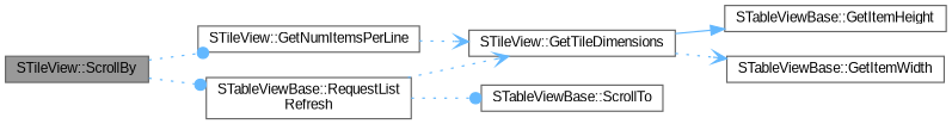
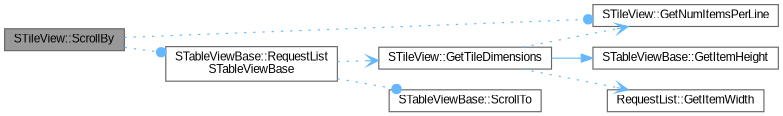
  digraph {
    fontname="Liberation Sans"
    rankdir=LR
    node [color=grey40 fillcolor=white fontname="Liberation Sans" fontsize=10 shape=box style=filled]
    edge [arrowhead=dot color=steelblue1 fontname="Liberation Sans" fontsize=10 labelfontname=Helvetica labelfontsize=10 style=dotted]
    n1 [color=gray40 fillcolor=grey60 fontcolor=black height=0.2 label="STileView::ScrollBy" width=0.4]
    n2 [height=0.2 label="STileView::GetNumItemsPerLine" width=0.4]
-   n3 [height=0.2 label="STableViewBase::RequestList\lRefresh" width=0.4]
+   n3 [height=0.2 label="STableViewBase::RequestList\lSTableViewBase" width=0.4]
    n4 [height=0.2 label="STileView::GetTileDimensions" width=0.4]
    n5 [height=0.2 label="STableViewBase::GetItemHeight" width=0.4]
-   n6 [height=0.2 label="STableViewBase::GetItemWidth" width=0.4]
+   n6 [height=0.2 label="RequestList::GetItemWidth" width=0.4]
    n7 [height=0.2 label="STableViewBase::ScrollTo" width=0.4]
    n1 -> n2
    n1 -> n3
-   n2 -> n4 [arrowhead=vee]
+   n4 -> n2 [arrowhead=vee]
    n3 -> n4 [arrowhead=vee]
    n3 -> n7
    n4 -> n5 [arrowhead=normal style=solid]
    n4 -> n6 [arrowhead=vee]
  }
